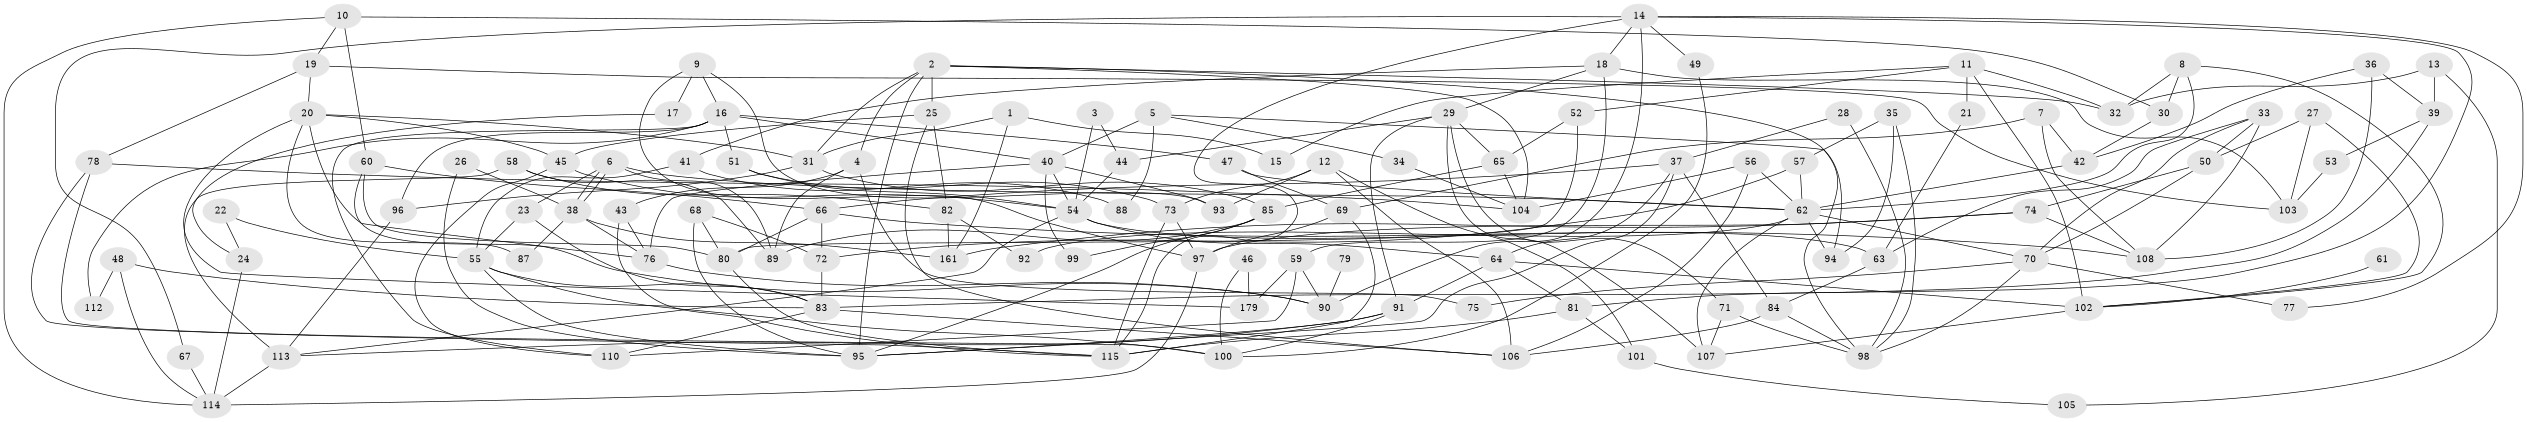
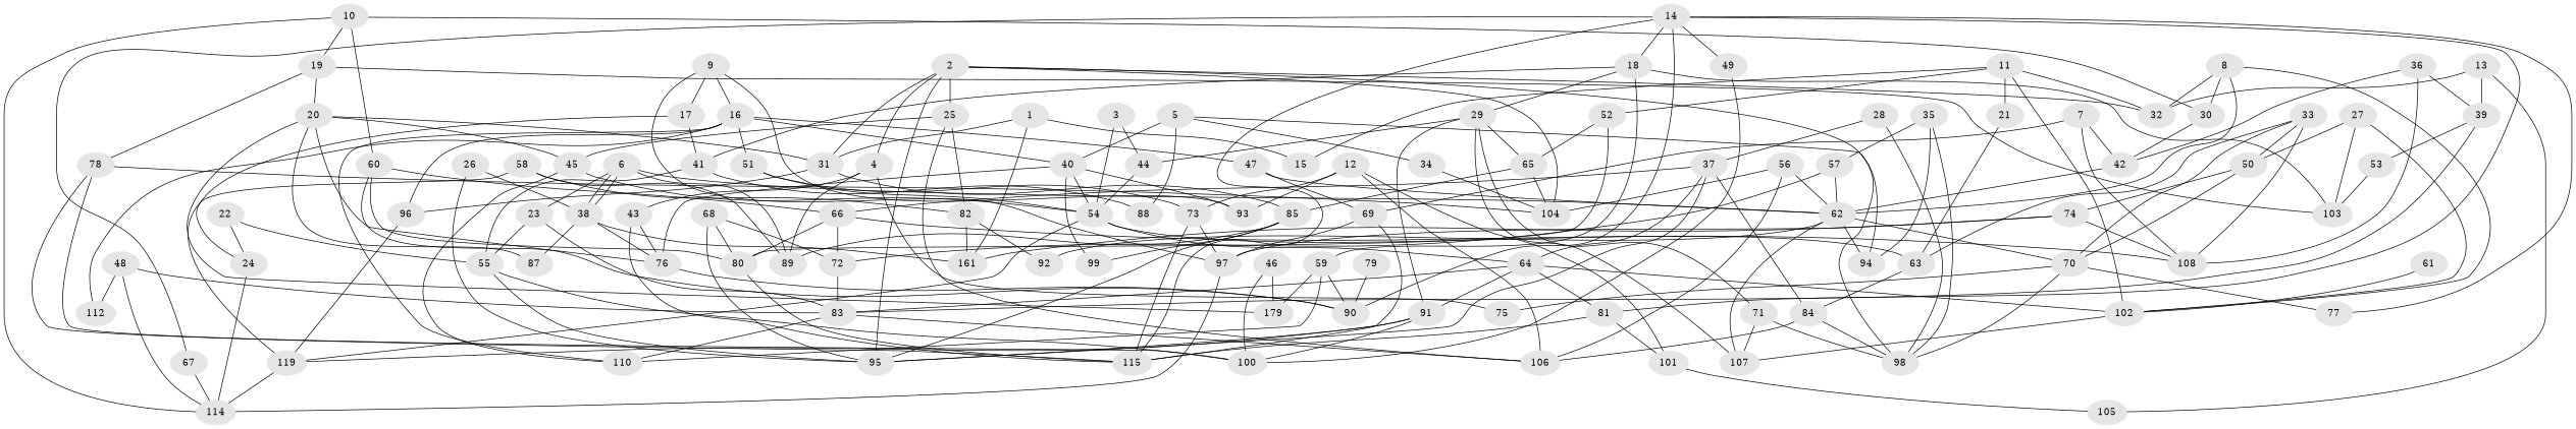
  graph {
    node [color=gray90 style=filled]
    1
    15
    31
    n4 [label=161]
    96
    85
    2
    4
    25
    32
    95
    98
    104
    43
    75
    89
    106
    45
    82
    3
    44
    54
    63
    64
-   113
+   113 [label=119]
    115
    76
    5
    34
    40
    88
    94
    93
    99
    6
    23
    38
    62
    55
    83
    87
    107
    70
    92
    7
    42
    69
    108
    97
    8
    30
    102
    9
    16
    17
    47
    51
    110
    112
    24
    41
    114
    10
    19
    60
    103
    20
    78
    90
    66
    80
    11
    21
    52
    65
    12
    73
    101
    105
    13
    39
    53
    14
    18
    49
    67
    77
    81
    29
    59
    100
    61
    71
    91
    n95 [label=179]
    84
    22
    26
    27
    50
    74
    28
    37
    72
    33
    35
    57
    36
    46
    48
    56
    58
    68
    79
    1 -- 15
    1 -- 31
    1 -- n4
    31 -- 96
    31 -- 85
    96 -- 113
    85 -- 95
    85 -- 89
    85 -- 99
    2 -- 31
    2 -- 4
    2 -- 25
    2 -- 32
    2 -- 95
    2 -- 98
    2 -- 104
    4 -- 43
    4 -- 75
    4 -- 89
    25 -- 106
    25 -- 45
    25 -- 82
    43 -- 115
    43 -- 76
    45 -- 54
    45 -- 110
    82 -- n4
    82 -- 92
    3 -- 44
    3 -- 54
    44 -- 54
    54 -- 63
    54 -- 64
    54 -- 113
    63 -- 84
    64 -- 102
    64 -- 81
    64 -- 91
    113 -- 114
    76 -- 90
    5 -- 34
    5 -- 40
    5 -- 88
    5 -- 94
    34 -- 104
    40 -- 54
    40 -- 76
    40 -- 93
    40 -- 99
    6 -- 89
    6 -- 23
    6 -- 38
    6 -- 38
    6 -- 62
    23 -- 55
    23 -- 83
    38 -- n4
    38 -- 76
    38 -- 87
    62 -- 94
    62 -- 107
    62 -- 70
    62 -- 92
    55 -- 95
-   55 -- 83
+   64 -- 83
    55 -- 100
    83 -- 106
    83 -- 110
    70 -- 98
    70 -- 75
    70 -- 77
    7 -- 42
    7 -- 69
    7 -- 108
    42 -- 62
    69 -- 115
    69 -- 97
    97 -- 114
    8 -- 32
    8 -- 62
    8 -- 30
    8 -- 102
    30 -- 42
    102 -- 107
    9 -- 93
    9 -- 97
    9 -- 16
    9 -- 17
    16 -- 96
    16 -- 40
    16 -- 47
    16 -- 51
    16 -- 110
    16 -- 112
    17 -- 24
+   17 -- 41
    47 -- 62
    47 -- 69
    51 -- 54
    51 -- 73
    24 -- 114
    41 -- 88
    41 -- 55
    10 -- 30
    10 -- 114
    10 -- 19
    10 -- 60
    19 -- 103
    19 -- 20
    19 -- 78
    60 -- 90
    60 -- 66
    60 -- 80
    20 -- 31
    20 -- 45
    20 -- 76
    20 -- 87
    20 -- n95
    78 -- 104
    78 -- 115
    78 -- 100
    66 -- 108
    66 -- 80
    66 -- 72
    80 -- 115
    11 -- 15
    11 -- 32
    11 -- 102
    11 -- 21
    11 -- 52
    21 -- 63
    52 -- 80
    52 -- 65
    65 -- 85
    65 -- 104
    12 -- 106
    12 -- 93
    12 -- 73
    12 -- 101
    73 -- 115
    73 -- 97
    101 -- 105
    13 -- 32
    13 -- 105
    13 -- 39
    39 -- 83
    39 -- 53
    53 -- 103
    14 -- 115
    14 -- 90
    14 -- 18
    14 -- 49
    14 -- 67
    14 -- 77
    14 -- 81
    18 -- 41
    18 -- 103
    18 -- 29
    18 -- 59
    49 -- 100
    67 -- 114
    81 -- 115
    81 -- 101
    29 -- 44
    29 -- 107
    29 -- 65
    29 -- 71
    29 -- 91
    59 -- 110
    59 -- 90
    59 -- n95
    61 -- 102
    71 -- 98
    71 -- 107
    91 -- 95
    91 -- 113
    91 -- 100
    84 -- 98
    84 -- 106
    22 -- 55
    22 -- 24
    26 -- 95
    26 -- 38
    27 -- 102
    27 -- 103
    27 -- 50
    50 -- 70
    50 -- 74
    74 -- n4
    74 -- 108
    74 -- 97
    28 -- 98
    28 -- 37
    37 -- 95
    37 -- 64
    37 -- 66
    37 -- 84
    72 -- 83
    33 -- 63
    33 -- 70
    33 -- 108
    33 -- 50
    35 -- 98
    35 -- 94
    35 -- 57
    57 -- 62
    57 -- 72
    36 -- 42
    36 -- 108
    36 -- 39
    46 -- 100
    46 -- n95
    48 -- 83
    48 -- 112
    48 -- 114
    56 -- 104
    56 -- 106
    56 -- 62
    58 -- 89
    58 -- 82
    58 -- 113
    68 -- 95
    68 -- 80
    68 -- 72
    79 -- 90
  }
